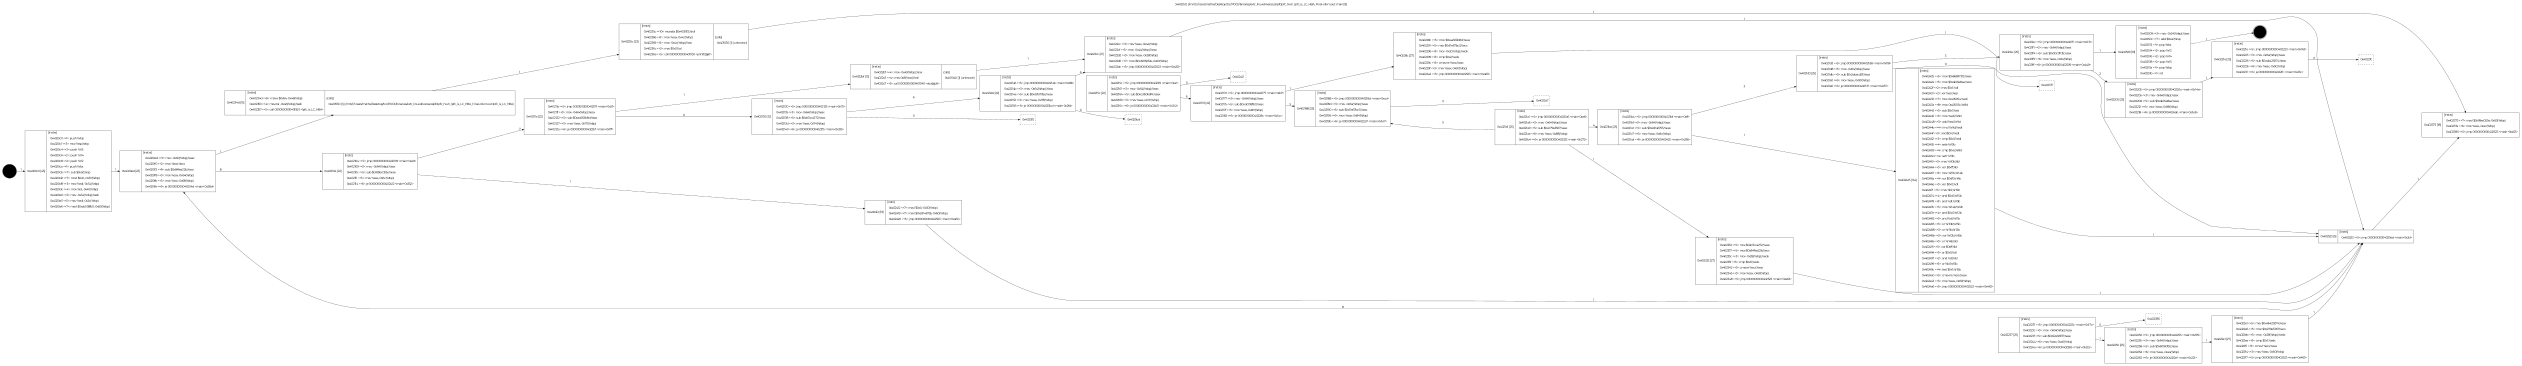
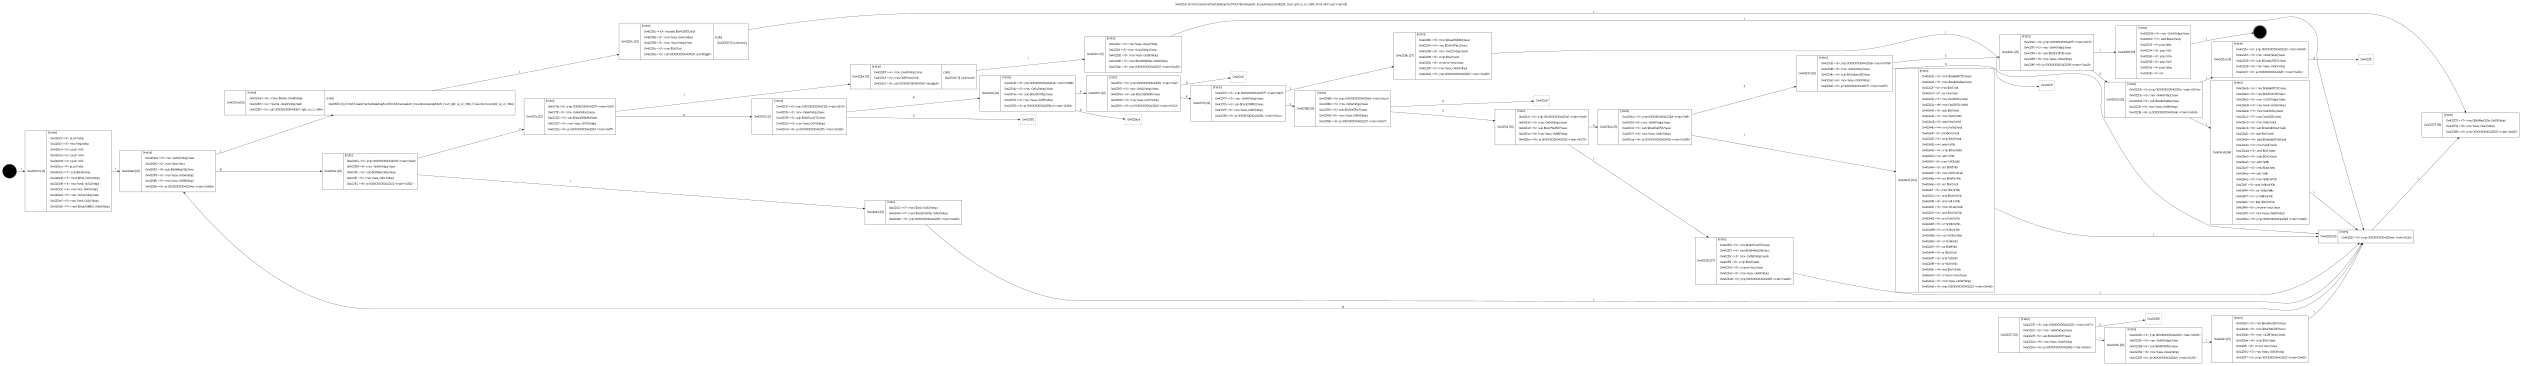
  digraph {
    fontname=Montserrat
    label="0x4020c0 (/mnt/c/Users/mathe/Desktop/tcc/POCII/binaries/extr_linuxdriversscsilpfclpfc_hw.h_lpfc_is_LC_HBA_Final-ollvm.out::main(0))"
    labelloc=t
    rankdir=LR
    node [fontname=Montserrat shape=record]
    edge [fontname=Montserrat]
    Entry [fillcolor=black height=0.3 shape=circle style=filled width=0.3]
    n2 [label="{\n     0x4020c0 [45]\l\n     | [instrs]\l\n     &nbsp;&nbsp;0x4020c0 \<+1\>: push %rbp\l\n     &nbsp;&nbsp;0x4020c1 \<+3\>: mov %rsp,%rbp\l\n     &nbsp;&nbsp;0x4020c4 \<+2\>: push %r15\l\n     &nbsp;&nbsp;0x4020c6 \<+2\>: push %r14\l\n     &nbsp;&nbsp;0x4020c8 \<+2\>: push %r12\l\n     &nbsp;&nbsp;0x4020ca \<+1\>: push %rbx\l\n     &nbsp;&nbsp;0x4020cb \<+7\>: sub $0xa0,%rsp\l\n     &nbsp;&nbsp;0x4020d2 \<+7\>: movl $0x0,-0x30(%rbp)\l\n     &nbsp;&nbsp;0x4020d9 \<+3\>: mov %edi,-0x34(%rbp)\l\n     &nbsp;&nbsp;0x4020dc \<+4\>: mov %rsi,-0x40(%rbp)\l\n     &nbsp;&nbsp;0x4020e0 \<+3\>: mov -0x34(%rbp),%edi\l\n     &nbsp;&nbsp;0x4020e3 \<+3\>: mov %edi,-0x2c(%rbp)\l\n     &nbsp;&nbsp;0x4020e6 \<+7\>: movl $0xdc108fb0,-0x60(%rbp)\l\n  }"]
    n3 [label="{\n     0x4020ed [23]\l\n     | [instrs]\l\n     &nbsp;&nbsp;0x4020ed \<+3\>: mov -0x60(%rbp),%eax\l\n     &nbsp;&nbsp;0x4020f0 \<+2\>: mov %eax,%ecx\l\n     &nbsp;&nbsp;0x4020f2 \<+6\>: sub $0x84fea22b,%ecx\l\n     &nbsp;&nbsp;0x4020f8 \<+3\>: mov %eax,-0x64(%rbp)\l\n     &nbsp;&nbsp;0x4020fb \<+3\>: mov %ecx,-0x68(%rbp)\l\n     &nbsp;&nbsp;0x4020fe \<+6\>: je 000000000040234d \<main+0x28d\>\l\n  }"]
    n4 [label="{\n     0x40234d [15]\l\n     | [instrs]\l\n     &nbsp;&nbsp;0x40234d \<+6\>: movw $0x64,-0x46(%rbp)\l\n     &nbsp;&nbsp;0x402353 \<+4\>: movzwl -0x46(%rbp),%edi\l\n     &nbsp;&nbsp;0x402357 \<+5\>: call 0000000000401550 \<lpfc_is_LC_HBA\>\l\n     | [calls]\l\n     &nbsp;&nbsp;0x401550 \{1\} (/mnt/c/Users/mathe/Desktop/tcc/POCII/binaries/extr_linuxdriversscsilpfclpfc_hw.h_lpfc_is_LC_HBA_Final-ollvm.out::lpfc_is_LC_HBA)\l\n  }"]
    n5 [label="{\n     0x402104 [22]\l\n     | [instrs]\l\n     &nbsp;&nbsp;0x402104 \<+5\>: jmp 0000000000402109 \<main+0x49\>\l\n     &nbsp;&nbsp;0x402109 \<+3\>: mov -0x64(%rbp),%eax\l\n     &nbsp;&nbsp;0x40210c \<+5\>: sub $0x99ec053e,%eax\l\n     &nbsp;&nbsp;0x402111 \<+3\>: mov %eax,-0x6c(%rbp)\l\n     &nbsp;&nbsp;0x402114 \<+6\>: je 0000000000402412 \<main+0x352\>\l\n  }"]
    n6 [label="{\n     0x40235c [23]\l\n     | [instrs]\l\n     &nbsp;&nbsp;0x40235c \<+10\>: movabs $0x4030f2,%rdi\l\n     &nbsp;&nbsp;0x402366 \<+3\>: mov %eax,-0x4c(%rbp)\l\n     &nbsp;&nbsp;0x402369 \<+3\>: mov -0x4c(%rbp),%esi\l\n     &nbsp;&nbsp;0x40236c \<+2\>: mov $0x0,%al\l\n     &nbsp;&nbsp;0x40236e \<+5\>: call 0000000000401030 \<printf@plt\>\l\n     | [calls]\l\n     &nbsp;&nbsp;0x401030 \{1\} (unknown)\l\n  }"]
    n7 [label="{\n     0x402412 [19]\l\n     | [instrs]\l\n     &nbsp;&nbsp;0x402412 \<+7\>: movl $0x0,-0x30(%rbp)\l\n     &nbsp;&nbsp;0x402419 \<+7\>: movl $0x2d146755,-0x60(%rbp)\l\n     &nbsp;&nbsp;0x402420 \<+5\>: jmp 0000000000402523 \<main+0x463\>\l\n  }"]
    n8 [label="{\n     0x40211a [22]\l\n     | [instrs]\l\n     &nbsp;&nbsp;0x40211a \<+5\>: jmp 000000000040211f \<main+0x5f\>\l\n     &nbsp;&nbsp;0x40211f \<+3\>: mov -0x64(%rbp),%eax\l\n     &nbsp;&nbsp;0x402122 \<+5\>: sub $0xaa563b8d,%eax\l\n     &nbsp;&nbsp;0x402127 \<+3\>: mov %eax,-0x70(%rbp)\l\n     &nbsp;&nbsp;0x40212a \<+6\>: je 00000000004022bf \<main+0x1ff\>\l\n  }"]
    n9 [label="{\n     0x402373 [18]\l\n     | [instrs]\l\n     &nbsp;&nbsp;0x402373 \<+7\>: movl $0x99ec053e,-0x60(%rbp)\l\n     &nbsp;&nbsp;0x40237a \<+6\>: mov %eax,-0xac(%rbp)\l\n     &nbsp;&nbsp;0x402380 \<+5\>: jmp 0000000000402523 \<main+0x463\>\l\n  }"]
    n10 [label="{\n     0x402523 [5]\l\n     | [instrs]\l\n     &nbsp;&nbsp;0x402523 \<+5\>: jmp 00000000004020ed \<main+0x2d\>\l\n  }"]
    n11 [label="{\n     0x4022bf [13]\l\n     | [instrs]\l\n     &nbsp;&nbsp;0x4022bf \<+4\>: mov -0x40(%rbp),%rax\l\n     &nbsp;&nbsp;0x4022c3 \<+4\>: mov 0x8(%rax),%rdi\l\n     &nbsp;&nbsp;0x4022c7 \<+5\>: call 0000000000401040 \<atoi@plt\>\l\n     | [calls]\l\n     &nbsp;&nbsp;0x401040 \{1\} (unknown)\l\n  }"]
    n12 [label="{\n     0x402130 [22]\l\n     | [instrs]\l\n     &nbsp;&nbsp;0x402130 \<+5\>: jmp 0000000000402135 \<main+0x75\>\l\n     &nbsp;&nbsp;0x402135 \<+3\>: mov -0x64(%rbp),%eax\l\n     &nbsp;&nbsp;0x402138 \<+5\>: sub $0xb7cca272,%eax\l\n     &nbsp;&nbsp;0x40213d \<+3\>: mov %eax,-0x74(%rbp)\l\n     &nbsp;&nbsp;0x402140 \<+6\>: je 00000000004023f5 \<main+0x335\>\l\n  }"]
    Exit [fillcolor=black height=0.3 peripheries=2 shape=circle style=filled width=0.3]
    n14 [label="{\n     0x4022cc [21]\l\n     | [instrs]\l\n     &nbsp;&nbsp;0x4022cc \<+3\>: mov %eax,-0x44(%rbp)\l\n     &nbsp;&nbsp;0x4022cf \<+3\>: mov -0x44(%rbp),%eax\l\n     &nbsp;&nbsp;0x4022d2 \<+3\>: mov %eax,-0x28(%rbp)\l\n     &nbsp;&nbsp;0x4022d5 \<+7\>: movl $0x60160f2e,-0x60(%rbp)\l\n     &nbsp;&nbsp;0x4022dc \<+5\>: jmp 0000000000402523 \<main+0x463\>\l\n  }"]
    n15 [label="{\n     0x4023f5\l\n  }" style=dashed]
    n16 [label="{\n     0x402146 [22]\l\n     | [instrs]\l\n     &nbsp;&nbsp;0x402146 \<+5\>: jmp 000000000040214b \<main+0x8b\>\l\n     &nbsp;&nbsp;0x40214b \<+3\>: mov -0x64(%rbp),%eax\l\n     &nbsp;&nbsp;0x40214e \<+5\>: sub $0xc6fa705e,%eax\l\n     &nbsp;&nbsp;0x402153 \<+3\>: mov %eax,-0x78(%rbp)\l\n     &nbsp;&nbsp;0x402156 \<+6\>: je 00000000004023bd \<main+0x2fd\>\l\n  }"]
    n17 [label="{\n     0x4023bd\l\n  }" style=dashed]
    n18 [label="{\n     0x40215c [22]\l\n     | [instrs]\l\n     &nbsp;&nbsp;0x40215c \<+5\>: jmp 0000000000402161 \<main+0xa1\>\l\n     &nbsp;&nbsp;0x402161 \<+3\>: mov -0x64(%rbp),%eax\l\n     &nbsp;&nbsp;0x402164 \<+5\>: sub $0xcdb06df4,%eax\l\n     &nbsp;&nbsp;0x402169 \<+3\>: mov %eax,-0x7c(%rbp)\l\n     &nbsp;&nbsp;0x40216c \<+6\>: je 0000000000402401 \<main+0x341\>\l\n  }"]
    n19 [label="{\n     0x402401\l\n  }" style=dashed]
    n20 [label="{\n     0x402172 [22]\l\n     | [instrs]\l\n     &nbsp;&nbsp;0x402172 \<+5\>: jmp 0000000000402177 \<main+0xb7\>\l\n     &nbsp;&nbsp;0x402177 \<+3\>: mov -0x64(%rbp),%eax\l\n     &nbsp;&nbsp;0x40217a \<+5\>: sub $0xdc108fb0,%eax\l\n     &nbsp;&nbsp;0x40217f \<+3\>: mov %eax,-0x80(%rbp)\l\n     &nbsp;&nbsp;0x402182 \<+6\>: je 000000000040228c \<main+0x1cc\>\l\n  }"]
    n21 [label="{\n     0x40228c [27]\l\n     | [instrs]\l\n     &nbsp;&nbsp;0x40228c \<+5\>: mov $0xaa563b8d,%eax\l\n     &nbsp;&nbsp;0x402291 \<+5\>: mov $0x11e67bc3,%ecx\l\n     &nbsp;&nbsp;0x402296 \<+3\>: mov -0x2c(%rbp),%edx\l\n     &nbsp;&nbsp;0x402299 \<+3\>: cmp $0x2,%edx\l\n     &nbsp;&nbsp;0x40229c \<+3\>: cmovne %ecx,%eax\l\n     &nbsp;&nbsp;0x40229f \<+3\>: mov %eax,-0x60(%rbp)\l\n     &nbsp;&nbsp;0x4022a2 \<+5\>: jmp 0000000000402523 \<main+0x463\>\l\n  }"]
    n22 [label="{\n     0x402188 [25]\l\n     | [instrs]\l\n     &nbsp;&nbsp;0x402188 \<+5\>: jmp 000000000040218d \<main+0xcd\>\l\n     &nbsp;&nbsp;0x40218d \<+3\>: mov -0x64(%rbp),%eax\l\n     &nbsp;&nbsp;0x402190 \<+5\>: sub $0x11e67bc3,%eax\l\n     &nbsp;&nbsp;0x402195 \<+6\>: mov %eax,-0x84(%rbp)\l\n     &nbsp;&nbsp;0x40219b \<+6\>: je 00000000004022a7 \<main+0x1e7\>\l\n  }"]
    n23 [label="{\n     0x4022e1 [27]\l\n     | [instrs]\l\n     &nbsp;&nbsp;0x4022e1 \<+5\>: mov $0x4b429274,%eax\l\n     &nbsp;&nbsp;0x4022e6 \<+5\>: mov $0x279e3367,%ecx\l\n     &nbsp;&nbsp;0x4022eb \<+3\>: mov -0x28(%rbp),%edx\l\n     &nbsp;&nbsp;0x4022ee \<+3\>: cmp $0x1,%edx\l\n     &nbsp;&nbsp;0x4022f1 \<+3\>: cmovl %ecx,%eax\l\n     &nbsp;&nbsp;0x4022f4 \<+3\>: mov %eax,-0x60(%rbp)\l\n     &nbsp;&nbsp;0x4022f7 \<+5\>: jmp 0000000000402523 \<main+0x463\>\l\n  }"]
    n24 [label="{\n     0x4022a7\l\n  }" style=dashed]
    n25 [label="{\n     0x4021a1 [25]\l\n     | [instrs]\l\n     &nbsp;&nbsp;0x4021a1 \<+5\>: jmp 00000000004021a6 \<main+0xe6\>\l\n     &nbsp;&nbsp;0x4021a6 \<+3\>: mov -0x64(%rbp),%eax\l\n     &nbsp;&nbsp;0x4021a9 \<+5\>: sub $0x279e3367,%eax\l\n     &nbsp;&nbsp;0x4021ae \<+6\>: mov %eax,-0x88(%rbp)\l\n     &nbsp;&nbsp;0x4021b4 \<+6\>: je 0000000000402332 \<main+0x272\>\l\n  }"]
    n26 [label="{\n     0x402250 [25]\l\n     | [instrs]\l\n     &nbsp;&nbsp;0x402250 \<+5\>: jmp 0000000000402255 \<main+0x195\>\l\n     &nbsp;&nbsp;0x402255 \<+3\>: mov -0x64(%rbp),%eax\l\n     &nbsp;&nbsp;0x402258 \<+5\>: sub $0x60160f2e,%eax\l\n     &nbsp;&nbsp;0x40225d \<+6\>: mov %eax,-0xa4(%rbp)\l\n     &nbsp;&nbsp;0x402263 \<+6\>: je 00000000004022e1 \<main+0x221\>\l\n  }"]
    n27 [label="{\n     0x402332 [27]\l\n     | [instrs]\l\n     &nbsp;&nbsp;0x402332 \<+5\>: mov $0xb7cca272,%eax\l\n     &nbsp;&nbsp;0x402337 \<+5\>: mov $0x84fea22b,%ecx\l\n     &nbsp;&nbsp;0x40233c \<+3\>: mov -0x28(%rbp),%edx\l\n     &nbsp;&nbsp;0x40233f \<+3\>: cmp $0x0,%edx\l\n     &nbsp;&nbsp;0x402342 \<+3\>: cmove %ecx,%eax\l\n     &nbsp;&nbsp;0x402345 \<+3\>: mov %eax,-0x60(%rbp)\l\n     &nbsp;&nbsp;0x402348 \<+5\>: jmp 0000000000402523 \<main+0x463\>\l\n  }"]
    n28 [label="{\n     0x4021ba [25]\l\n     | [instrs]\l\n     &nbsp;&nbsp;0x4021ba \<+5\>: jmp 00000000004021bf \<main+0xff\>\l\n     &nbsp;&nbsp;0x4021bf \<+3\>: mov -0x64(%rbp),%eax\l\n     &nbsp;&nbsp;0x4021c2 \<+5\>: sub $0x2d146755,%eax\l\n     &nbsp;&nbsp;0x4021c7 \<+6\>: mov %eax,-0x8c(%rbp)\l\n     &nbsp;&nbsp;0x4021cd \<+6\>: je 0000000000402425 \<main+0x365\>\l\n  }"]
    n29 [label="{\n     0x402385\l\n  }" style=dashed]
    n30 [label="{\n     0x402425 [134]\l\n     | [instrs]\l\n     &nbsp;&nbsp;0x402425 \<+5\>: mov $0x66697313,%eax\l\n     &nbsp;&nbsp;0x40242a \<+5\>: mov $0x4b16e8aa,%ecx\l\n     &nbsp;&nbsp;0x40242f \<+2\>: mov $0x1,%dl\l\n     &nbsp;&nbsp;0x402431 \<+2\>: xor %esi,%esi\l\n     &nbsp;&nbsp;0x402433 \<+7\>: mov 0x405054,%edi\l\n     &nbsp;&nbsp;0x40243a \<+8\>: mov 0x40505c,%r8d\l\n     &nbsp;&nbsp;0x402442 \<+3\>: sub $0x1,%esi\l\n     &nbsp;&nbsp;0x402445 \<+3\>: mov %edi,%r9d\l\n     &nbsp;&nbsp;0x402448 \<+3\>: add %esi,%r9d\l\n     &nbsp;&nbsp;0x40244b \<+4\>: imul %r9d,%edi\l\n     &nbsp;&nbsp;0x40244f \<+3\>: and $0x1,%edi\l\n     &nbsp;&nbsp;0x402452 \<+3\>: cmp $0x0,%edi\l\n     &nbsp;&nbsp;0x402455 \<+4\>: sete %r10b\l\n     &nbsp;&nbsp;0x402459 \<+4\>: cmp $0xa,%r8d\l\n     &nbsp;&nbsp;0x40245d \<+4\>: setl %r11b\l\n     &nbsp;&nbsp;0x402461 \<+3\>: mov %r10b,%bl\l\n     &nbsp;&nbsp;0x402464 \<+3\>: xor $0xff,%bl\l\n     &nbsp;&nbsp;0x402467 \<+3\>: mov %r11b,%r14b\l\n     &nbsp;&nbsp;0x40246a \<+4\>: xor $0xff,%r14b\l\n     &nbsp;&nbsp;0x40246e \<+3\>: xor $0x0,%dl\l\n     &nbsp;&nbsp;0x402471 \<+3\>: mov %bl,%r15b\l\n     &nbsp;&nbsp;0x402474 \<+4\>: and $0x0,%r15b\l\n     &nbsp;&nbsp;0x402478 \<+3\>: and %dl,%r10b\l\n     &nbsp;&nbsp;0x40247b \<+3\>: mov %r14b,%r12b\l\n     &nbsp;&nbsp;0x40247e \<+4\>: and $0x0,%r12b\l\n     &nbsp;&nbsp;0x402482 \<+3\>: and %dl,%r11b\l\n     &nbsp;&nbsp;0x402485 \<+3\>: or %r10b,%r15b\l\n     &nbsp;&nbsp;0x402488 \<+3\>: or %r11b,%r12b\l\n     &nbsp;&nbsp;0x40248b \<+3\>: xor %r12b,%r15b\l\n     &nbsp;&nbsp;0x40248e \<+3\>: or %r14b,%bl\l\n     &nbsp;&nbsp;0x402491 \<+3\>: xor $0xff,%bl\l\n     &nbsp;&nbsp;0x402494 \<+3\>: or $0x0,%dl\l\n     &nbsp;&nbsp;0x402497 \<+2\>: and %dl,%bl\l\n     &nbsp;&nbsp;0x402499 \<+3\>: or %bl,%r15b\l\n     &nbsp;&nbsp;0x40249c \<+4\>: test $0x1,%r15b\l\n     &nbsp;&nbsp;0x4024a0 \<+3\>: cmovne %ecx,%eax\l\n     &nbsp;&nbsp;0x4024a3 \<+3\>: mov %eax,-0x60(%rbp)\l\n     &nbsp;&nbsp;0x4024a6 \<+5\>: jmp 0000000000402523 \<main+0x463\>\l\n  }"]
    n31 [label="{\n     0x4021d3 [25]\l\n     | [instrs]\l\n     &nbsp;&nbsp;0x4021d3 \<+5\>: jmp 00000000004021d8 \<main+0x118\>\l\n     &nbsp;&nbsp;0x4021d8 \<+3\>: mov -0x64(%rbp),%eax\l\n     &nbsp;&nbsp;0x4021db \<+5\>: sub $0x2dcecd2f,%eax\l\n     &nbsp;&nbsp;0x4021e0 \<+6\>: mov %eax,-0x90(%rbp)\l\n     &nbsp;&nbsp;0x4021e6 \<+6\>: je 0000000000402317 \<main+0x257\>\l\n  }"]
    n32 [label="{\n     0x402237 [25]\l\n     | [instrs]\l\n     &nbsp;&nbsp;0x402237 \<+5\>: jmp 000000000040223c \<main+0x17c\>\l\n     &nbsp;&nbsp;0x40223c \<+3\>: mov -0x64(%rbp),%eax\l\n     &nbsp;&nbsp;0x40223f \<+5\>: sub $0x52456f37,%eax\l\n     &nbsp;&nbsp;0x402244 \<+6\>: mov %eax,-0xa0(%rbp)\l\n     &nbsp;&nbsp;0x40224a \<+6\>: je 0000000000402385 \<main+0x2c5\>\l\n  }"]
    n33 [label="{\n     0x402317\l\n  }" style=dashed]
    n34 [label="{\n     0x4021ec [25]\l\n     | [instrs]\l\n     &nbsp;&nbsp;0x4021ec \<+5\>: jmp 00000000004021f1 \<main+0x131\>\l\n     &nbsp;&nbsp;0x4021f1 \<+3\>: mov -0x64(%rbp),%eax\l\n     &nbsp;&nbsp;0x4021f4 \<+5\>: sub $0x30c01135,%eax\l\n     &nbsp;&nbsp;0x4021f9 \<+6\>: mov %eax,-0x94(%rbp)\l\n     &nbsp;&nbsp;0x4021ff \<+6\>: je 0000000000402509 \<main+0x449\>\l\n  }"]
    n35 [label="{\n     0x4022fc\l\n  }" style=dashed]
    n36 [label="{\n     0x402509 [19]\l\n     | [instrs]\l\n     &nbsp;&nbsp;0x402509 \<+3\>: mov -0x24(%rbp),%eax\l\n     &nbsp;&nbsp;0x40250c \<+7\>: add $0xa0,%rsp\l\n     &nbsp;&nbsp;0x402513 \<+1\>: pop %rbx\l\n     &nbsp;&nbsp;0x402514 \<+2\>: pop %r12\l\n     &nbsp;&nbsp;0x402516 \<+2\>: pop %r14\l\n     &nbsp;&nbsp;0x402518 \<+2\>: pop %r15\l\n     &nbsp;&nbsp;0x40251a \<+1\>: pop %rbp\l\n     &nbsp;&nbsp;0x40251b \<+1\>: ret\l\n  }"]
    n37 [label="{\n     0x402205 [25]\l\n     | [instrs]\l\n     &nbsp;&nbsp;0x402205 \<+5\>: jmp 000000000040220a \<main+0x14a\>\l\n     &nbsp;&nbsp;0x40220a \<+3\>: mov -0x64(%rbp),%eax\l\n     &nbsp;&nbsp;0x40220d \<+5\>: sub $0x4b16e8aa,%eax\l\n     &nbsp;&nbsp;0x402212 \<+6\>: mov %eax,-0x98(%rbp)\l\n     &nbsp;&nbsp;0x402218 \<+6\>: je 00000000004024ab \<main+0x3eb\>\l\n  }"]
    n38 [label="{\n     0x40221e [25]\l\n     | [instrs]\l\n     &nbsp;&nbsp;0x40221e \<+5\>: jmp 0000000000402223 \<main+0x163\>\l\n     &nbsp;&nbsp;0x402223 \<+3\>: mov -0x64(%rbp),%eax\l\n     &nbsp;&nbsp;0x402226 \<+5\>: sub $0x4b429274,%eax\l\n     &nbsp;&nbsp;0x40222b \<+6\>: mov %eax,-0x9c(%rbp)\l\n     &nbsp;&nbsp;0x402231 \<+6\>: je 00000000004022fc \<main+0x23c\>\l\n  }"]
+   n39 [label="{\n     0x4024ab [94]\l\n     | [instrs]\l\n     &nbsp;&nbsp;0x4024ab \<+5\>: mov $0x66697313,%eax\l\n     &nbsp;&nbsp;0x4024b0 \<+5\>: mov $0x30c01135,%ecx\l\n     &nbsp;&nbsp;0x4024b5 \<+3\>: mov -0x30(%rbp),%edx\l\n     &nbsp;&nbsp;0x4024b8 \<+3\>: mov %edx,-0x24(%rbp)\l\n     &nbsp;&nbsp;0x4024bb \<+7\>: mov 0x405054,%edx\l\n     &nbsp;&nbsp;0x4024c2 \<+7\>: mov 0x40505c,%esi\l\n     &nbsp;&nbsp;0x4024c9 \<+2\>: mov %edx,%edi\l\n     &nbsp;&nbsp;0x4024cb \<+6\>: sub $0xe6db134d,%edi\l\n     &nbsp;&nbsp;0x4024d1 \<+3\>: sub $0x1,%edi\l\n     &nbsp;&nbsp;0x4024d4 \<+6\>: add $0xe6db134d,%edi\l\n     &nbsp;&nbsp;0x4024da \<+3\>: imul %edi,%edx\l\n     &nbsp;&nbsp;0x4024dd \<+3\>: and $0x1,%edx\l\n     &nbsp;&nbsp;0x4024e0 \<+3\>: cmp $0x0,%edx\l\n     &nbsp;&nbsp;0x4024e3 \<+4\>: sete %r8b\l\n     &nbsp;&nbsp;0x4024e7 \<+3\>: cmp $0xa,%esi\l\n     &nbsp;&nbsp;0x4024ea \<+4\>: setl %r9b\l\n     &nbsp;&nbsp;0x4024ee \<+3\>: mov %r8b,%r10b\l\n     &nbsp;&nbsp;0x4024f1 \<+3\>: and %r9b,%r10b\l\n     &nbsp;&nbsp;0x4024f4 \<+3\>: xor %r9b,%r8b\l\n     &nbsp;&nbsp;0x4024f7 \<+3\>: or %r8b,%r10b\l\n     &nbsp;&nbsp;0x4024fa \<+4\>: test $0x1,%r10b\l\n     &nbsp;&nbsp;0x4024fe \<+3\>: cmovne %ecx,%eax\l\n     &nbsp;&nbsp;0x402501 \<+3\>: mov %eax,-0x60(%rbp)\l\n     &nbsp;&nbsp;0x402504 \<+5\>: jmp 0000000000402523 \<main+0x463\>\l\n  }"]
    Entry -> n2 [label=" 1"]
    n2 -> n3 [label=" 1"]
    n3 -> n4 [label=" 1"]
    n3 -> n5 [label=" 8"]
    n4 -> n6 [label=" 1"]
    n5 -> n7 [label=" 1"]
    n5 -> n8 [label=" 7"]
    n6 -> n9 [label=" 1"]
    n7 -> n10 [label=" 1"]
    n8 -> n11 [label=" 1"]
    n8 -> n12 [label=" 6"]
    n10 -> n3 [label=" 8"]
    n10 -> n9 [label=" 1"]
    n11 -> n14 [label=" 1"]
    n12 -> n15 [label=" 0"]
    n12 -> n16 [label=" 6"]
    n14 -> n10 [label=" 1"]
    n16 -> n17 [label=" 0"]
-   n16 -> n14 [label=" 6"]
+   n16 -> n18 [label=" 6"]
    n18 -> n19 [label=" 0"]
    n18 -> n20 [label=" 6"]
    n20 -> n21 [label=" 1"]
    n20 -> n22 [label=" 5"]
    n21 -> n10 [label=" 1"]
    n22 -> n24 [label=" 0"]
-   n25 -> n22 [label=" 5"]
+   n22 -> n25 [label=" 5"]
    n23 -> n10 [label=" 1"]
    n25 -> n27 [label=" 1"]
    n25 -> n28 [label=" 4"]
    n26 -> n23 [label=" 1"]
    n27 -> n10 [label=" 1"]
    n28 -> n30 [label=" 1"]
    n28 -> n31 [label=" 3"]
    n30 -> n10 [label=" 1"]
    n31 -> n33 [label=" 0"]
    n31 -> n34 [label=" 3"]
    n32 -> n26 [label=" 1"]
    n32 -> n29 [label=" 0"]
    n34 -> n36 [label=" 1"]
    n34 -> n37 [label=" 2"]
    n36 -> Exit [label=" 1"]
    n37 -> n38 [label=" 1"]
+   n37 -> n39 [label=" 1"]
    n38 -> n35 [label=" 0"]
+   n39 -> n10 [label=" 1"]
  }
